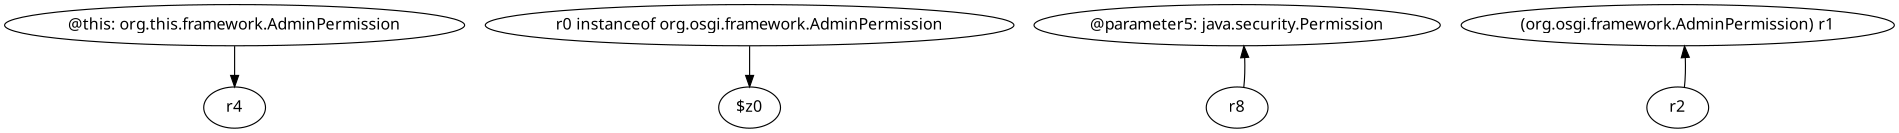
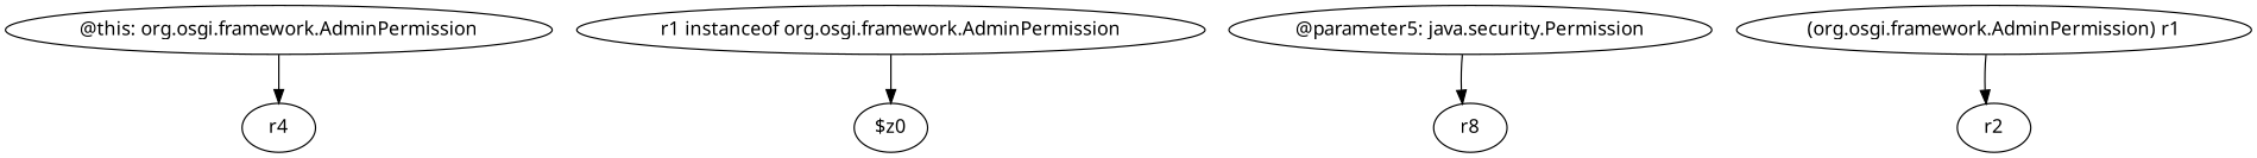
  digraph {
    fontname="Noto Sans"
    node [fontname="Noto Sans"]
    edge [fontname="Noto Sans"]
-   n1 [label="@this: org.this.framework.AdminPermission"]
+   n1 [label="@this: org.osgi.framework.AdminPermission"]
    n2 [label=r4]
-   n3 [label="r0 instanceof org.osgi.framework.AdminPermission"]
+   n3 [label="r1 instanceof org.osgi.framework.AdminPermission"]
    n4 [label="$z0"]
    n5 [label="@parameter5: java.security.Permission"]
    n6 [label=r8]
    n7 [label="(org.osgi.framework.AdminPermission) r1"]
    n8 [label=r2]
    n1 -> n2
    n3 -> n4
-   n6 -> n5
-   n8 -> n7
+   n5 -> n6
+   n7 -> n8
  }
